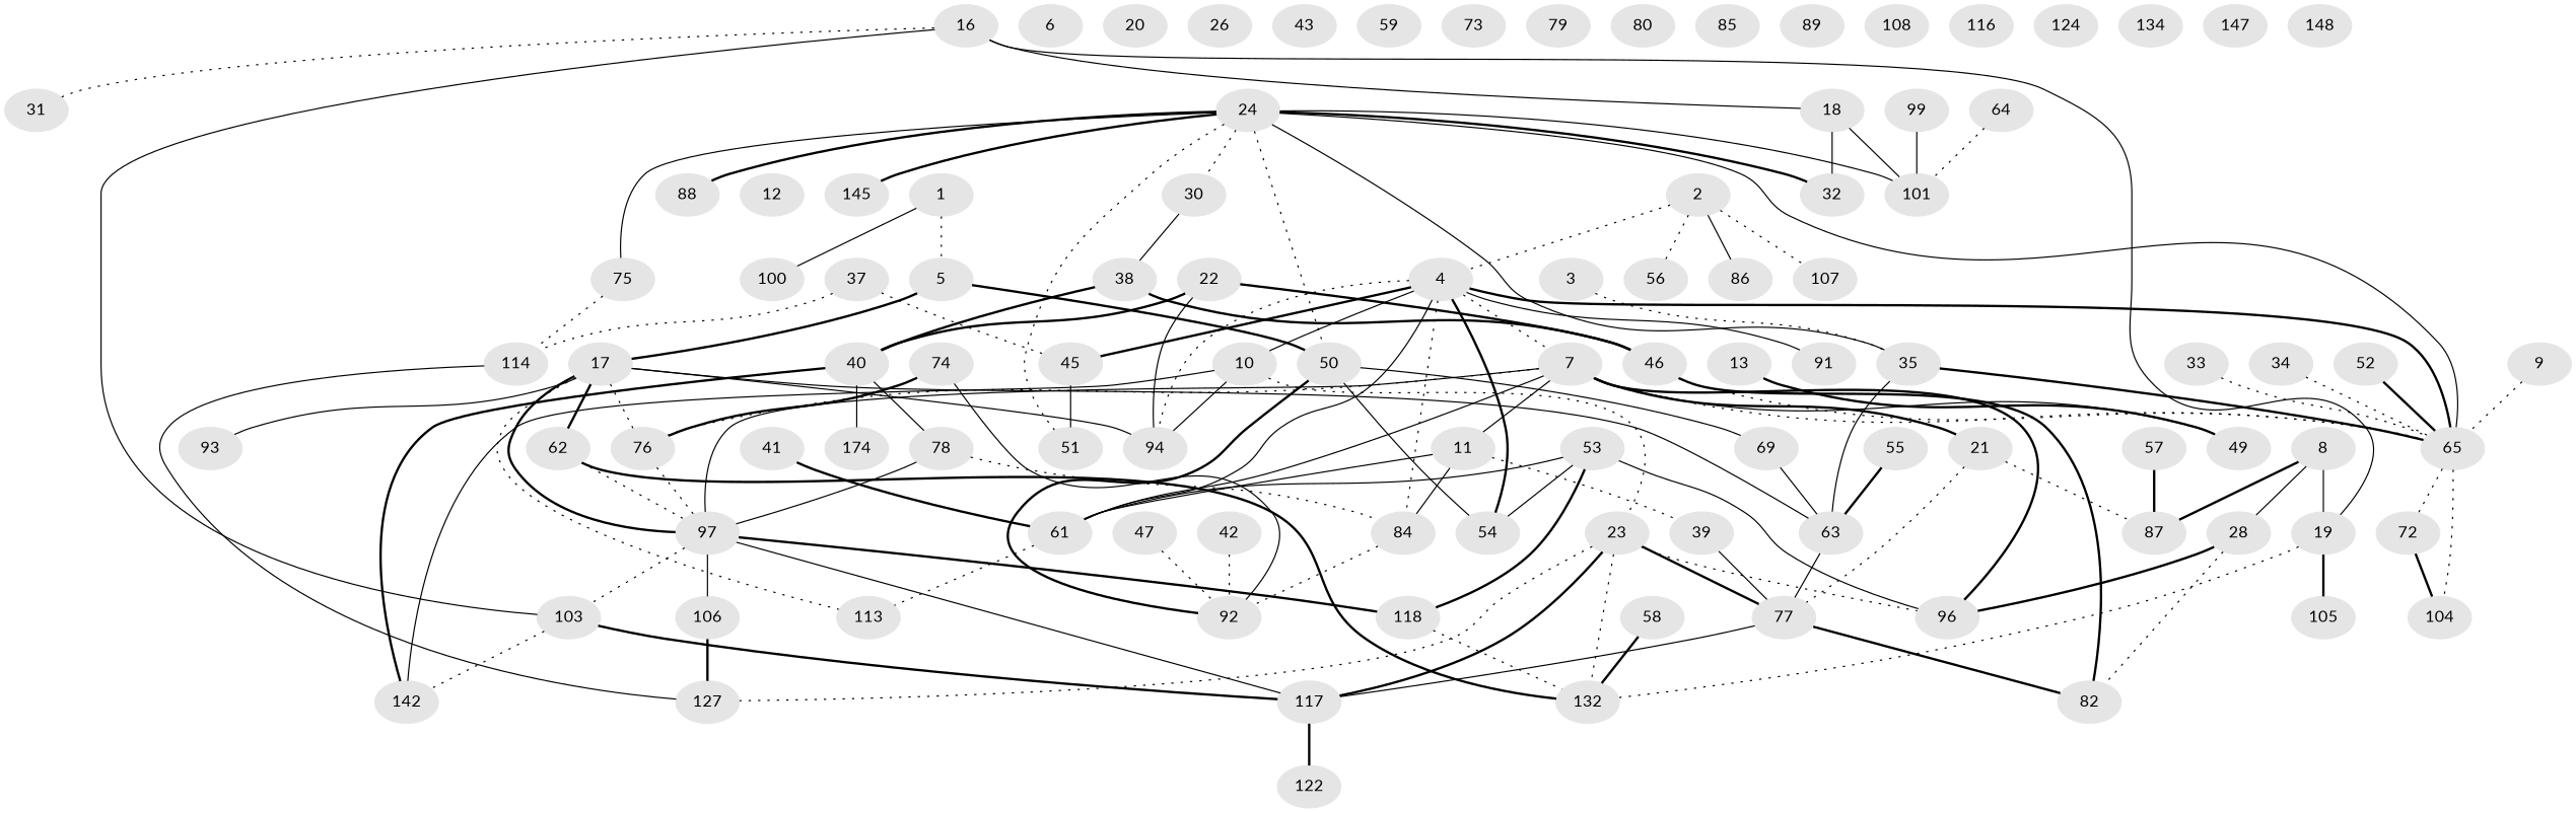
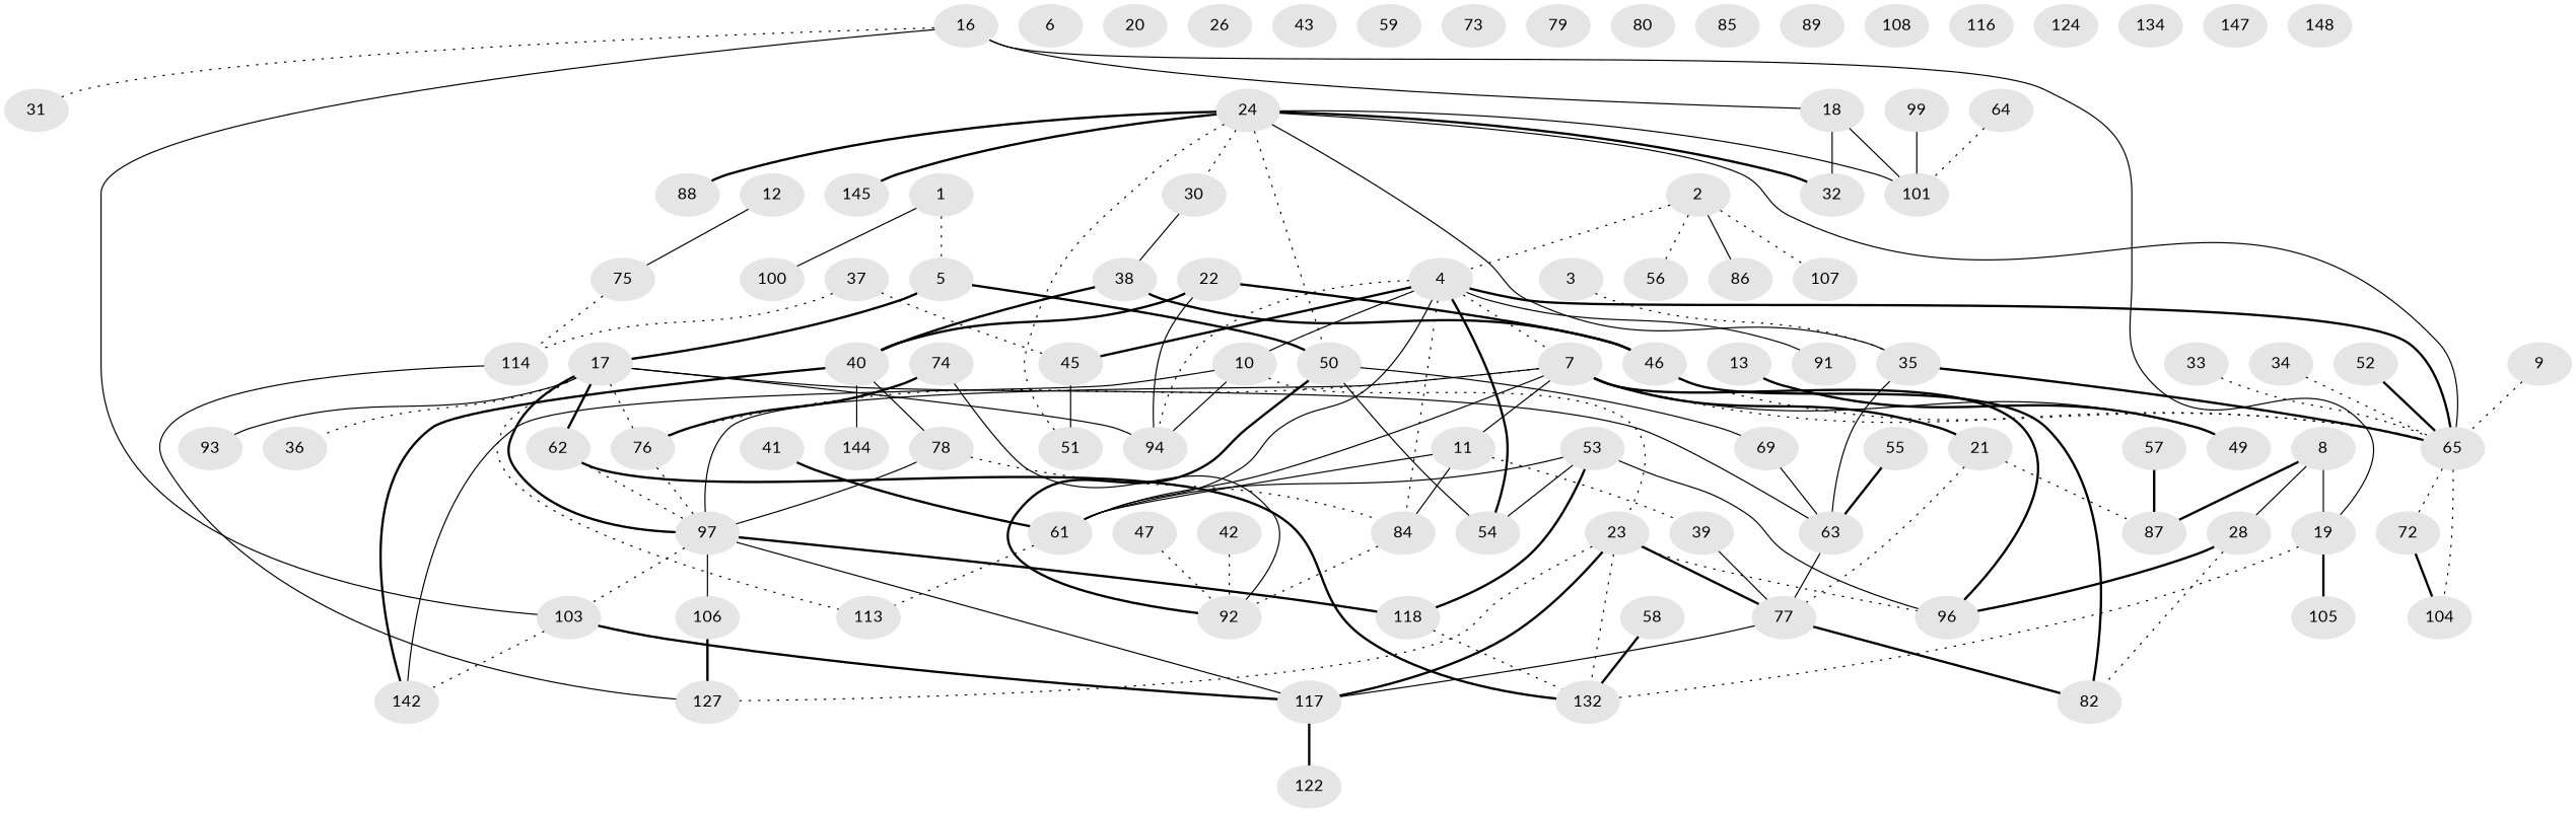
  graph {
    fontname=Lato
    node [color=gray90 fontname=Lato style=filled]
    edge [fontname=Lato style=solid]
    5 [super="+71"]
    17 [super="+121"]
    50 [super="+70"]
    1
    100 [super="+139"]
    2 [super="+25+44"]
    4 [super="+15+123"]
    56
    86
    107
    7 [super="+143"]
    10 [super="+68+48+27"]
    45
    54 [super="+66"]
    61
    65 [super="+141+115+130"]
    84
    91
    94
    3
    35
    63 [super="+110+146+81"]
    11
    21 [super="+69"]
    49
    76
    96
    97 [super="+126"]
    23 [super="+29"]
    142
    51
    113
    72
    104
    92 [super="+109"]
+   36
    62
    93
    n39 [label=69]
    6
    39
    87
    77 [super="+83"]
    103
    117
    118 [super="+128"]
    106
    8 [super="+14"]
    19 [super="+136"]
    28
    105
    132
    82
    9 [super="+67"]
    127
    12
    13
    16 [super="+98"]
    18
    31
    32
    101
    20
    40 [super="+95"]
    78
-   144 [label=174]
+   144
    22
    46 [super="+120+102"]
    122
    24 [super="+135+125+112"]
    30
    75
    88
    145
    38
    114
    26
    33
    34
    37
    41
    42
    43
    47
    52 [super="+119"]
    53
    55
    57
    58
    59
    64
    73
    74
    79
    80
    85
    89
    99
    108
    116
    124
    134
    147
    148
    5 -- 17 [style=bold]
    5 -- 50 [style=bold]
    17 -- 94
    17 -- 63
    17 -- 76 [style=dotted]
    17 -- 97 [style=bold]
    17 -- 113 [style=dotted]
+   17 -- 36 [style=dotted]
    17 -- 62 [style=bold]
    17 -- 93
    50 -- 54
    50 -- 92 [style=bold]
    50 -- n39
    1 -- 5 [style=dotted]
    1 -- 100
    2 -- 4 [style=dotted]
    2 -- 56 [style=dotted]
    2 -- 86
    2 -- 107 [style=dotted]
    4 -- 7 [style=dotted]
    4 -- 10
    4 -- 45 [style=bold]
    4 -- 54 [style=bold]
    4 -- 61
    4 -- 65 [style=bold]
    4 -- 84 [style=dotted]
    4 -- 91
    4 -- 94 [style=dotted]
    7 -- 61
    7 -- 65 [style=dotted]
    7 -- 11
    7 -- 21 [style=bold]
    7 -- 49
    7 -- 76 [style=dotted]
    7 -- 96 [style=bold]
    7 -- 97
    10 -- 94
    10 -- 23 [style=dotted]
    10 -- 142
    45 -- 51
    61 -- 113 [style=dotted]
    65 -- 72 [style=dotted]
    65 -- 104 [style=dotted]
    84 -- 92 [style=dotted]
    3 -- 35 [style=dotted]
    35 -- 65 [style=bold]
    35 -- 63
    63 -- 77
    11 -- 61
    11 -- 84
    11 -- 39 [style=dotted]
    21 -- 87 [style=dotted]
    21 -- 77 [style=dotted]
    76 -- 97 [style=dotted]
    97 -- 103 [style=dotted]
    97 -- 117
    97 -- 118 [style=bold weight=2]
    97 -- 106
    23 -- 96 [style=dotted]
    23 -- 77 [style=bold]
    23 -- 117 [style=bold]
    23 -- 132 [style=dotted]
    23 -- 127 [style=dotted]
    72 -- 104 [style=bold]
    62 -- 97 [style=dotted]
    62 -- 132 [style=bold]
    n39 -- 63
    39 -- 77
    77 -- 117
    77 -- 82 [style=bold]
    103 -- 142 [style=dotted]
    103 -- 117 [style=bold]
    117 -- 122 [style=bold]
    118 -- 132 [style=dotted]
    106 -- 127 [style=bold]
    8 -- 87 [style=bold]
    8 -- 19
    8 -- 28
    19 -- 105 [style=bold]
    19 -- 132 [style=dotted]
    28 -- 96 [style=bold]
    28 -- 82 [style=dotted]
    9 -- 65 [style=dotted]
    13 -- 49 [style=bold]
    16 -- 103
    16 -- 19
    16 -- 18
    16 -- 31 [style=dotted]
    18 -- 32
    18 -- 101
    40 -- 142 [style=bold]
    40 -- 78
    40 -- 144
    78 -- 84 [style=dotted]
    78 -- 97
    22 -- 94
    22 -- 40 [style=bold]
    22 -- 46 [style=bold]
    46 -- 65 [style=dotted]
    46 -- 82 [style=bold]
    24 -- 50 [style=dotted]
    24 -- 65
    24 -- 35
    24 -- 51 [style=dotted]
    24 -- 32 [style=bold]
    24 -- 101
    24 -- 30 [style=dotted]
-   24 -- 75
+   12 -- 75
    24 -- 88 [style=bold]
    24 -- 145 [style=bold]
    30 -- 38
    75 -- 114 [style=dotted]
    38 -- 40 [style=bold]
    38 -- 46 [style=bold]
    114 -- 127
    33 -- 65 [style=dotted]
    34 -- 65 [style=dotted]
    37 -- 45 [style=dotted]
    37 -- 114 [style=dotted]
    41 -- 61 [style=bold]
    42 -- 92 [style=dotted]
    47 -- 92 [style=dotted]
    52 -- 65 [style=bold]
    53 -- 54
    53 -- 61
    53 -- 96
    53 -- 118 [style=bold]
    55 -- 63 [style=bold]
    57 -- 87 [style=bold]
    58 -- 132 [style=bold]
    64 -- 101 [style=dotted]
    74 -- 76 [style=bold]
    74 -- 92
    99 -- 101
  }
